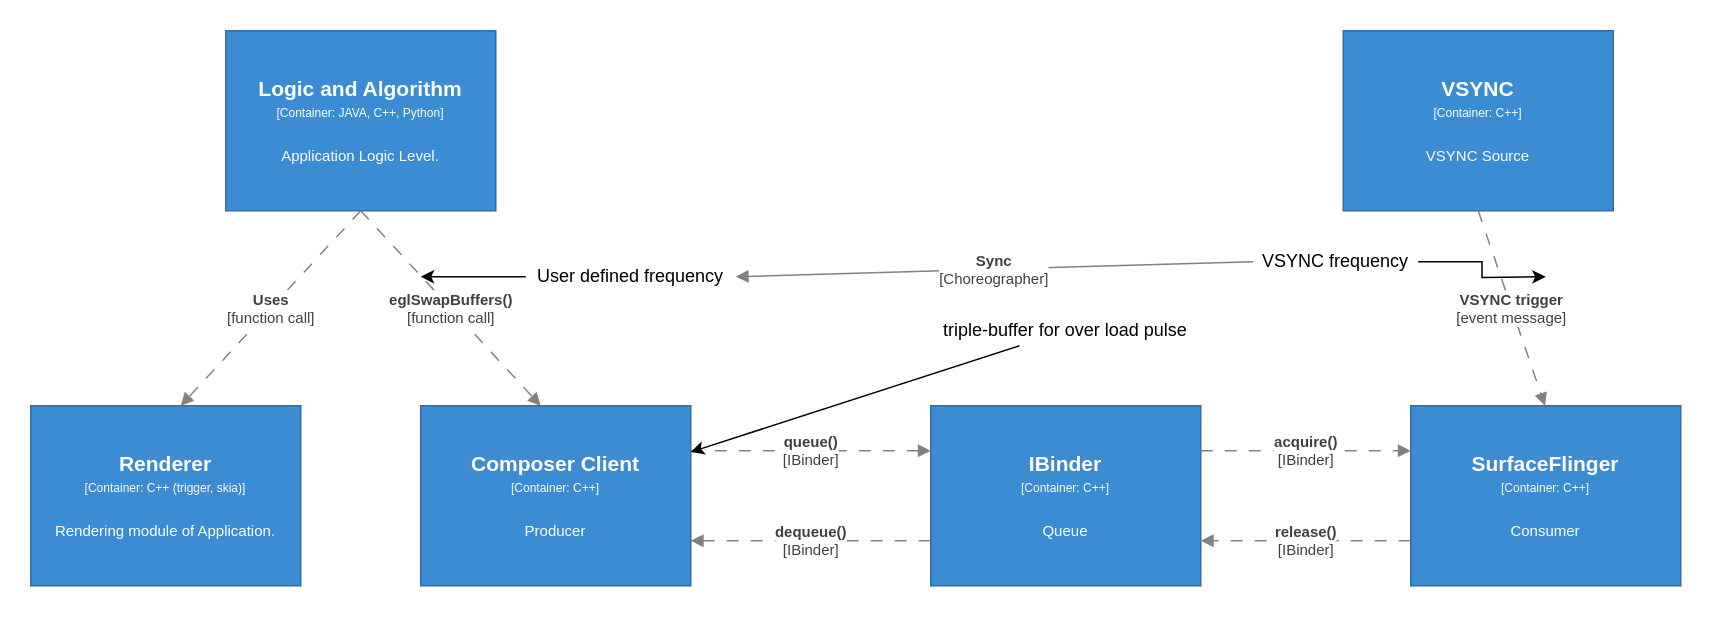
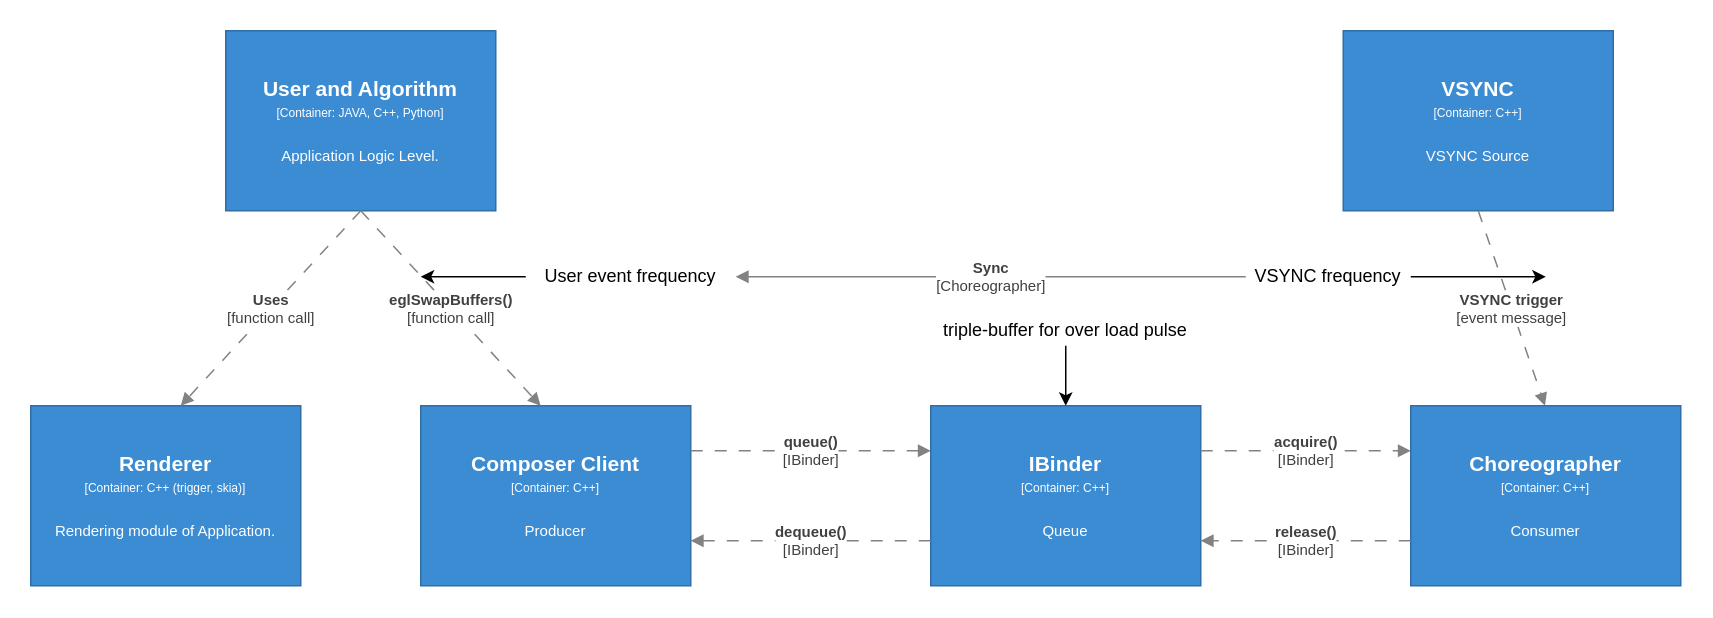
  <mxCell id="0" />
  <mxCell id="1" parent="0" />
- <mxCell id="2" value="&lt;div&gt;&lt;span style=&quot;font-size: 14px&quot;&gt;&lt;b&gt;Logic and Algorithm&lt;/b&gt;&lt;/span&gt;&lt;/div&gt;&lt;div&gt;&lt;span style=&quot;font-size: 8px&quot;&gt;[Container: JAVA, C++, Python]&lt;/span&gt;&lt;/div&gt;&lt;div&gt;&lt;span style=&quot;font-size: 8px&quot;&gt;&lt;br&gt;&lt;/span&gt;&lt;/div&gt;&lt;div&gt;&lt;font size=&quot;1&quot;&gt;Application Logic Level.&lt;/font&gt;&lt;/div&gt;" style="rounded=0;whiteSpace=wrap;html=1;fillColor=#3B8CD2;fontColor=#FFFFFF;strokeColor=#2F6FA6;resizable=0;" parent="1" vertex="1"><mxGeometry x="150" y="20" width="180" height="120" as="geometry" /></mxCell>
+ <mxCell id="2" value="&lt;div&gt;&lt;span style=&quot;font-size: 14px&quot;&gt;&lt;b&gt;User and Algorithm&lt;/b&gt;&lt;/span&gt;&lt;/div&gt;&lt;div&gt;&lt;span style=&quot;font-size: 8px&quot;&gt;[Container: JAVA, C++, Python]&lt;/span&gt;&lt;/div&gt;&lt;div&gt;&lt;span style=&quot;font-size: 8px&quot;&gt;&lt;br&gt;&lt;/span&gt;&lt;/div&gt;&lt;div&gt;&lt;font size=&quot;1&quot;&gt;Application Logic Level.&lt;/font&gt;&lt;/div&gt;" style="rounded=0;whiteSpace=wrap;html=1;fillColor=#3B8CD2;fontColor=#FFFFFF;strokeColor=#2F6FA6;resizable=0;" parent="1" vertex="1"><mxGeometry x="150" y="20" width="180" height="120" as="geometry" /></mxCell>
  <mxCell id="3" value="&lt;div&gt;&lt;span style=&quot;font-size: 14px&quot;&gt;&lt;b&gt;Renderer&lt;/b&gt;&lt;/span&gt;&lt;/div&gt;&lt;div&gt;&lt;span style=&quot;font-size: 8px&quot;&gt;[Container: C++ (trigger, skia)]&lt;/span&gt;&lt;/div&gt;&lt;div&gt;&lt;span style=&quot;font-size: 8px&quot;&gt;&lt;br&gt;&lt;/span&gt;&lt;/div&gt;&lt;div&gt;&lt;font size=&quot;1&quot;&gt;Rendering module of Application.&lt;/font&gt;&lt;/div&gt;" style="rounded=0;whiteSpace=wrap;html=1;fillColor=#3B8CD2;fontColor=#FFFFFF;strokeColor=#2F6FA6;resizable=0;" parent="1" vertex="1"><mxGeometry x="20" y="270" width="180" height="120" as="geometry" /></mxCell>
  <mxCell id="4" value="&lt;div&gt;&lt;span style=&quot;font-size: 14px&quot;&gt;&lt;b&gt;Composer Client&lt;/b&gt;&lt;/span&gt;&lt;/div&gt;&lt;div&gt;&lt;span style=&quot;font-size: 8px&quot;&gt;[Container: C++]&lt;/span&gt;&lt;/div&gt;&lt;div&gt;&lt;span style=&quot;font-size: 8px&quot;&gt;&lt;br&gt;&lt;/span&gt;&lt;/div&gt;&lt;div&gt;&lt;font size=&quot;1&quot;&gt;Producer&lt;/font&gt;&lt;/div&gt;" style="rounded=0;whiteSpace=wrap;html=1;fillColor=#3B8CD2;fontColor=#FFFFFF;strokeColor=#2F6FA6;resizable=0;" parent="1" vertex="1"><mxGeometry x="280" y="270" width="180" height="120" as="geometry" /></mxCell>
  <mxCell id="5" value="&lt;b&gt;Uses&lt;/b&gt;&lt;br style=&quot;font-size: 10px&quot;&gt;[function call]" style="endArrow=block;html=1;fontSize=10;fontColor=#404040;strokeWidth=1;endFill=1;dashed=1;dashPattern=8 8;strokeColor=#828282;elbow=vertical;exitX=0.5;exitY=1;exitDx=0;exitDy=0;" parent="1" source="2" edge="1"><mxGeometry width="50" height="50" relative="1" as="geometry"><mxPoint x="220" y="190" as="sourcePoint" /><mxPoint x="120" y="270" as="targetPoint" /></mxGeometry></mxCell>
  <mxCell id="6" value="&lt;div&gt;&lt;span style=&quot;font-size: 14px&quot;&gt;&lt;b&gt;IBinder&lt;/b&gt;&lt;/span&gt;&lt;/div&gt;&lt;div&gt;&lt;span style=&quot;font-size: 8px&quot;&gt;[Container: C++]&lt;/span&gt;&lt;/div&gt;&lt;div&gt;&lt;span style=&quot;font-size: 8px&quot;&gt;&lt;br&gt;&lt;/span&gt;&lt;/div&gt;&lt;div&gt;&lt;font size=&quot;1&quot;&gt;Queue&lt;/font&gt;&lt;/div&gt;" style="rounded=0;whiteSpace=wrap;html=1;fillColor=#3B8CD2;fontColor=#FFFFFF;strokeColor=#2F6FA6;resizable=0;" parent="1" vertex="1"><mxGeometry x="620" y="270" width="180" height="120" as="geometry" /></mxCell>
- <mxCell id="7" value="&lt;div&gt;&lt;span style=&quot;font-size: 14px&quot;&gt;&lt;b&gt;SurfaceFlinger&lt;/b&gt;&lt;/span&gt;&lt;/div&gt;&lt;div&gt;&lt;span style=&quot;font-size: 8px&quot;&gt;[Container: C++]&lt;/span&gt;&lt;/div&gt;&lt;div&gt;&lt;span style=&quot;font-size: 8px&quot;&gt;&lt;br&gt;&lt;/span&gt;&lt;/div&gt;&lt;div&gt;&lt;font size=&quot;1&quot;&gt;Consumer&lt;/font&gt;&lt;/div&gt;" style="rounded=0;whiteSpace=wrap;html=1;fillColor=#3B8CD2;fontColor=#FFFFFF;strokeColor=#2F6FA6;resizable=0;" parent="1" vertex="1"><mxGeometry x="940" y="270" width="180" height="120" as="geometry" /></mxCell>
+ <mxCell id="7" value="&lt;div&gt;&lt;span style=&quot;font-size: 14px&quot;&gt;&lt;b&gt;Choreographer&lt;/b&gt;&lt;/span&gt;&lt;/div&gt;&lt;div&gt;&lt;span style=&quot;font-size: 8px&quot;&gt;[Container: C++]&lt;/span&gt;&lt;/div&gt;&lt;div&gt;&lt;span style=&quot;font-size: 8px&quot;&gt;&lt;br&gt;&lt;/span&gt;&lt;/div&gt;&lt;div&gt;&lt;font size=&quot;1&quot;&gt;Consumer&lt;/font&gt;&lt;/div&gt;" style="rounded=0;whiteSpace=wrap;html=1;fillColor=#3B8CD2;fontColor=#FFFFFF;strokeColor=#2F6FA6;resizable=0;" parent="1" vertex="1"><mxGeometry x="940" y="270" width="180" height="120" as="geometry" /></mxCell>
  <mxCell id="8" value="&lt;b&gt;dequeue()&lt;/b&gt;&lt;br style=&quot;font-size: 10px&quot;&gt;[IBinder]" style="endArrow=block;html=1;fontSize=10;fontColor=#404040;strokeWidth=1;endFill=1;dashed=1;dashPattern=8 8;strokeColor=#828282;elbow=vertical;exitX=0;exitY=0.75;exitDx=0;exitDy=0;" parent="1" source="6" edge="1"><mxGeometry width="50" height="50" relative="1" as="geometry"><mxPoint x="640" y="362.5" as="sourcePoint" /><mxPoint x="460" y="360" as="targetPoint" /></mxGeometry></mxCell>
  <mxCell id="9" value="&lt;b&gt;queue()&lt;/b&gt;&lt;br style=&quot;font-size: 10px&quot;&gt;[IBinder]" style="endArrow=block;html=1;fontSize=10;fontColor=#404040;strokeWidth=1;endFill=1;dashed=1;dashPattern=8 8;strokeColor=#828282;elbow=vertical;" parent="1" edge="1"><mxGeometry width="50" height="50" relative="1" as="geometry"><mxPoint x="460" y="300" as="sourcePoint" /><mxPoint x="620" y="300" as="targetPoint" /></mxGeometry></mxCell>
  <mxCell id="10" value="&lt;b&gt;acquire()&lt;/b&gt;&lt;br style=&quot;font-size: 10px&quot;&gt;[IBinder]" style="endArrow=block;html=1;fontSize=10;fontColor=#404040;strokeWidth=1;endFill=1;dashed=1;dashPattern=8 8;strokeColor=#828282;elbow=vertical;entryX=0;entryY=0.25;entryDx=0;entryDy=0;" parent="1" target="7" edge="1"><mxGeometry width="50" height="50" relative="1" as="geometry"><mxPoint x="800" y="300" as="sourcePoint" /><mxPoint x="930" y="300" as="targetPoint" /></mxGeometry></mxCell>
  <mxCell id="11" value="&lt;b&gt;release()&lt;/b&gt;&lt;br style=&quot;font-size: 10px&quot;&gt;[IBinder]" style="endArrow=block;html=1;fontSize=10;fontColor=#404040;strokeWidth=1;endFill=1;dashed=1;dashPattern=8 8;strokeColor=#828282;elbow=vertical;exitX=0;exitY=0.75;exitDx=0;exitDy=0;" parent="1" source="7" edge="1"><mxGeometry width="50" height="50" relative="1" as="geometry"><mxPoint x="930" y="360" as="sourcePoint" /><mxPoint x="800" y="360" as="targetPoint" /></mxGeometry></mxCell>
  <mxCell id="12" value="&lt;div&gt;&lt;span style=&quot;font-size: 14px&quot;&gt;&lt;b&gt;VSYNC&lt;/b&gt;&lt;/span&gt;&lt;/div&gt;&lt;div&gt;&lt;span style=&quot;font-size: 8px&quot;&gt;[Container: C++]&lt;/span&gt;&lt;/div&gt;&lt;div&gt;&lt;span style=&quot;font-size: 8px&quot;&gt;&lt;br&gt;&lt;/span&gt;&lt;/div&gt;&lt;div&gt;&lt;font size=&quot;1&quot;&gt;VSYNC Source&lt;/font&gt;&lt;/div&gt;" style="rounded=0;whiteSpace=wrap;html=1;fillColor=#3B8CD2;fontColor=#FFFFFF;strokeColor=#2F6FA6;resizable=0;" parent="1" vertex="1"><mxGeometry x="895" y="20" width="180" height="120" as="geometry" /></mxCell>
  <mxCell id="13" value="&lt;b&gt;VSYNC trigger&lt;/b&gt;&lt;br style=&quot;font-size: 10px&quot;&gt;[event message]" style="endArrow=block;html=1;fontSize=10;fontColor=#404040;strokeWidth=1;endFill=1;dashed=1;dashPattern=8 8;strokeColor=#828282;elbow=vertical;entryX=0.5;entryY=0;entryDx=0;entryDy=0;exitX=0.5;exitY=1;exitDx=0;exitDy=0;" parent="1" source="12" edge="1"><mxGeometry width="50" height="50" relative="1" as="geometry"><mxPoint x="1029.5" y="180" as="sourcePoint" /><mxPoint x="1029.5" y="270" as="targetPoint" /></mxGeometry></mxCell>
  <mxCell id="14" style="edgeStyle=orthogonalEdgeStyle;rounded=0;orthogonalLoop=1;jettySize=auto;html=1;" parent="1" source="15" edge="1"><mxGeometry relative="1" as="geometry"><mxPoint x="1030" y="184" as="targetPoint" /></mxGeometry></mxCell>
- <mxCell id="15" value="VSYNC&amp;nbsp;frequency" style="text;html=1;strokeColor=none;fillColor=none;align=center;verticalAlign=middle;whiteSpace=wrap;rounded=0;" parent="1" vertex="1"><mxGeometry x="835" y="164" width="110" height="20" as="geometry" /></mxCell>
+ <mxCell id="15" value="VSYNC&amp;nbsp;frequency" style="text;html=1;strokeColor=none;fillColor=none;align=center;verticalAlign=middle;whiteSpace=wrap;rounded=0;" parent="1" vertex="1"><mxGeometry x="830" y="174" width="110" height="20" as="geometry" /></mxCell>
  <mxCell id="16" value="&lt;b&gt;eglSwapBuffers()&lt;/b&gt;&lt;br style=&quot;font-size: 10px&quot;&gt;[function call]" style="endArrow=block;html=1;fontSize=10;fontColor=#404040;strokeWidth=1;endFill=1;dashed=1;dashPattern=8 8;strokeColor=#828282;elbow=vertical;entryX=0.444;entryY=0;entryDx=0;entryDy=0;exitX=0.5;exitY=1;exitDx=0;exitDy=0;entryPerimeter=0;" parent="1" source="2" target="4" edge="1"><mxGeometry width="50" height="50" relative="1" as="geometry"><mxPoint x="30" y="-320" as="sourcePoint" /><mxPoint x="190" y="-47.5" as="targetPoint" /></mxGeometry></mxCell>
  <mxCell id="17" style="edgeStyle=none;rounded=0;orthogonalLoop=1;jettySize=auto;html=1;" parent="1" source="18" edge="1"><mxGeometry relative="1" as="geometry"><mxPoint x="280" y="184" as="targetPoint" /></mxGeometry></mxCell>
- <mxCell id="18" value="User defined frequency" style="text;html=1;strokeColor=none;fillColor=none;align=center;verticalAlign=middle;whiteSpace=wrap;rounded=0;" parent="1" vertex="1"><mxGeometry x="350" y="174" width="140" height="20" as="geometry" /></mxCell>
+ <mxCell id="18" value="User event frequency" style="text;html=1;strokeColor=none;fillColor=none;align=center;verticalAlign=middle;whiteSpace=wrap;rounded=0;" parent="1" vertex="1"><mxGeometry x="350" y="174" width="140" height="20" as="geometry" /></mxCell>
  <mxCell id="19" value="&lt;b&gt;Sync&lt;/b&gt;&lt;br style=&quot;font-size: 10px&quot;&gt;[Choreographer]" style="endArrow=block;html=1;fontSize=10;fontColor=#404040;strokeWidth=1;endFill=1;dashed=0;dashPattern=8 8;strokeColor=#828282;elbow=vertical;entryX=1;entryY=0.5;entryDx=0;entryDy=0;exitX=0;exitY=0.5;exitDx=0;exitDy=0;" parent="1" source="15" target="18" edge="1"><mxGeometry width="50" height="50" relative="1" as="geometry"><mxPoint x="590" y="90" as="sourcePoint" /><mxPoint x="790" y="90" as="targetPoint" /></mxGeometry></mxCell>
- <mxCell id="20" style="edgeStyle=none;rounded=0;orthogonalLoop=1;jettySize=auto;html=1;" parent="1" source="21" target="4" edge="1"><mxGeometry relative="1" as="geometry" /></mxCell>
+ <mxCell id="20" style="edgeStyle=none;rounded=0;orthogonalLoop=1;jettySize=auto;html=1;entryX=0.5;entryY=0;entryDx=0;entryDy=0;" parent="1" source="21" target="6" edge="1"><mxGeometry relative="1" as="geometry" /></mxCell>
  <mxCell id="21" value="triple-buffer for over load pulse" style="text;html=1;strokeColor=none;fillColor=none;align=center;verticalAlign=middle;whiteSpace=wrap;rounded=0;" parent="1" vertex="1"><mxGeometry x="615" y="210" width="190" height="20" as="geometry" /></mxCell>
